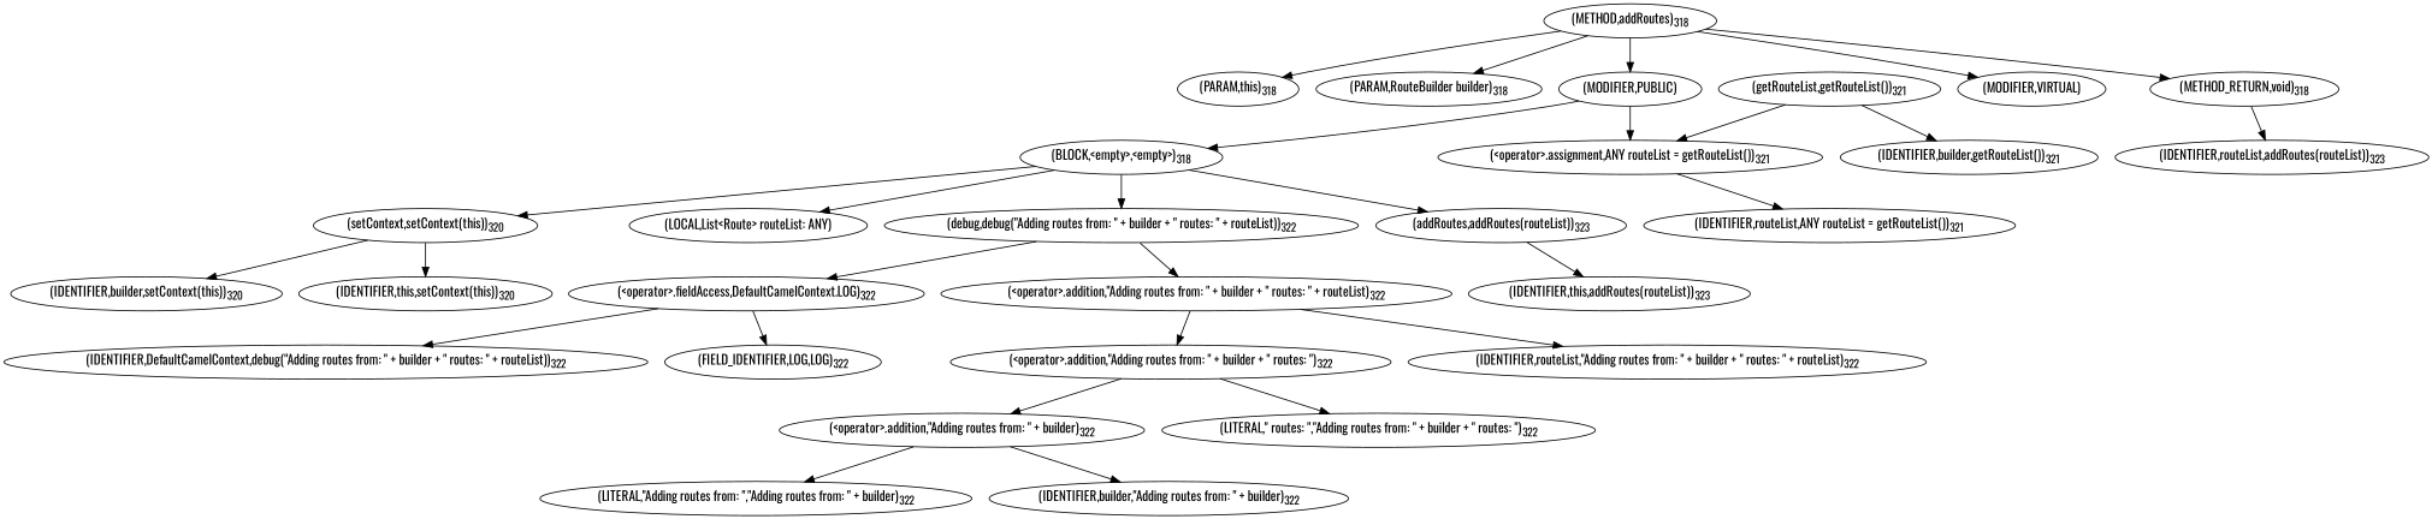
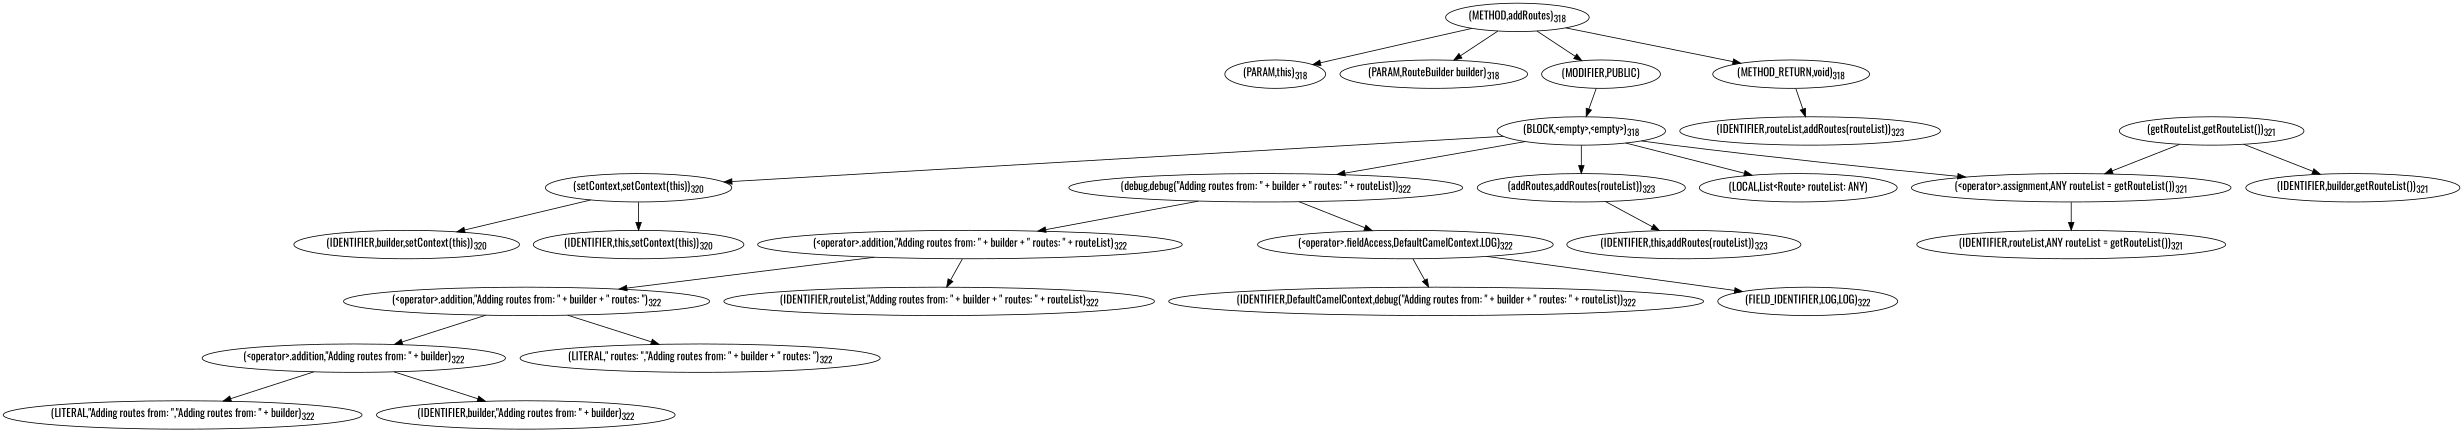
  digraph {
    fontname=Oswald
    node [fontname=Oswald]
    edge [fontname=Oswald]
    n1 [label=<(METHOD,addRoutes)<SUB>318</SUB>>]
    n2 [label=<(PARAM,this)<SUB>318</SUB>>]
    n3 [label=<(PARAM,RouteBuilder builder)<SUB>318</SUB>>]
    n4 [label=<(MODIFIER,PUBLIC)>]
-   n5 [label=<(MODIFIER,VIRTUAL)>]
    n6 [label=<(METHOD_RETURN,void)<SUB>318</SUB>>]
    n7 [label=<(BLOCK,&lt;empty&gt;,&lt;empty&gt;)<SUB>318</SUB>>]
    n8 [label=<(setContext,setContext(this))<SUB>320</SUB>>]
    n9 [label=<(LOCAL,List&lt;Route&gt; routeList: ANY)>]
    n10 [label=<(&lt;operator&gt;.assignment,ANY routeList = getRouteList())<SUB>321</SUB>>]
    n11 [label=<(debug,debug(&quot;Adding routes from: &quot; + builder + &quot; routes: &quot; + routeList))<SUB>322</SUB>>]
    n12 [label=<(addRoutes,addRoutes(routeList))<SUB>323</SUB>>]
    n13 [label=<(IDENTIFIER,routeList,addRoutes(routeList))<SUB>323</SUB>>]
    n14 [label=<(IDENTIFIER,builder,setContext(this))<SUB>320</SUB>>]
    n15 [label=<(IDENTIFIER,this,setContext(this))<SUB>320</SUB>>]
    n16 [label=<(IDENTIFIER,routeList,ANY routeList = getRouteList())<SUB>321</SUB>>]
    n17 [label=<(&lt;operator&gt;.fieldAccess,DefaultCamelContext.LOG)<SUB>322</SUB>>]
    n18 [label=<(&lt;operator&gt;.addition,&quot;Adding routes from: &quot; + builder + &quot; routes: &quot; + routeList)<SUB>322</SUB>>]
    n19 [label=<(IDENTIFIER,this,addRoutes(routeList))<SUB>323</SUB>>]
    n20 [label=<(getRouteList,getRouteList())<SUB>321</SUB>>]
    n21 [label=<(IDENTIFIER,builder,getRouteList())<SUB>321</SUB>>]
    n22 [label=<(IDENTIFIER,DefaultCamelContext,debug(&quot;Adding routes from: &quot; + builder + &quot; routes: &quot; + routeList))<SUB>322</SUB>>]
    n23 [label=<(FIELD_IDENTIFIER,LOG,LOG)<SUB>322</SUB>>]
    n24 [label=<(&lt;operator&gt;.addition,&quot;Adding routes from: &quot; + builder + &quot; routes: &quot;)<SUB>322</SUB>>]
    n25 [label=<(IDENTIFIER,routeList,&quot;Adding routes from: &quot; + builder + &quot; routes: &quot; + routeList)<SUB>322</SUB>>]
    n26 [label=<(&lt;operator&gt;.addition,&quot;Adding routes from: &quot; + builder)<SUB>322</SUB>>]
    n27 [label=<(LITERAL,&quot; routes: &quot;,&quot;Adding routes from: &quot; + builder + &quot; routes: &quot;)<SUB>322</SUB>>]
    n28 [label=<(LITERAL,&quot;Adding routes from: &quot;,&quot;Adding routes from: &quot; + builder)<SUB>322</SUB>>]
    n29 [label=<(IDENTIFIER,builder,&quot;Adding routes from: &quot; + builder)<SUB>322</SUB>>]
    n1 -> n2
    n1 -> n3
    n1 -> n4
-   n1 -> n5
    n1 -> n6
    n4 -> n7
    n6 -> n13
    n7 -> n8
    n7 -> n9
-   n4 -> n10
+   n7 -> n10
    n7 -> n11
    n7 -> n12
    n8 -> n14
    n8 -> n15
    n10 -> n16
    n11 -> n17
    n11 -> n18
    n12 -> n19
    n17 -> n22
    n17 -> n23
    n18 -> n24
    n18 -> n25
    n20 -> n10
    n20 -> n21
    n24 -> n26
    n24 -> n27
    n26 -> n28
    n26 -> n29
  }
